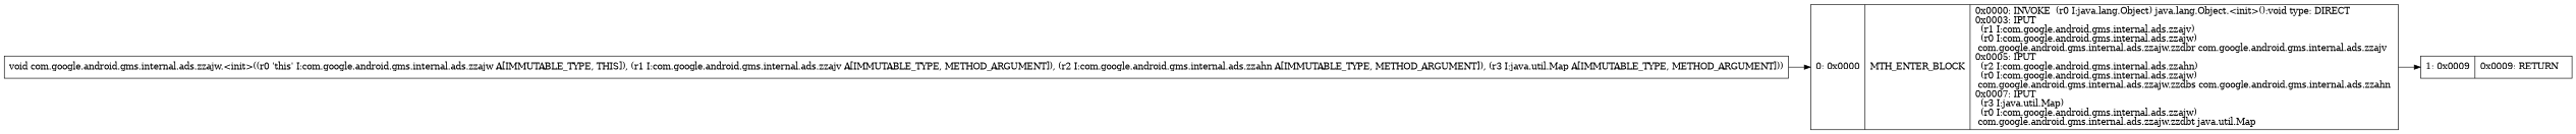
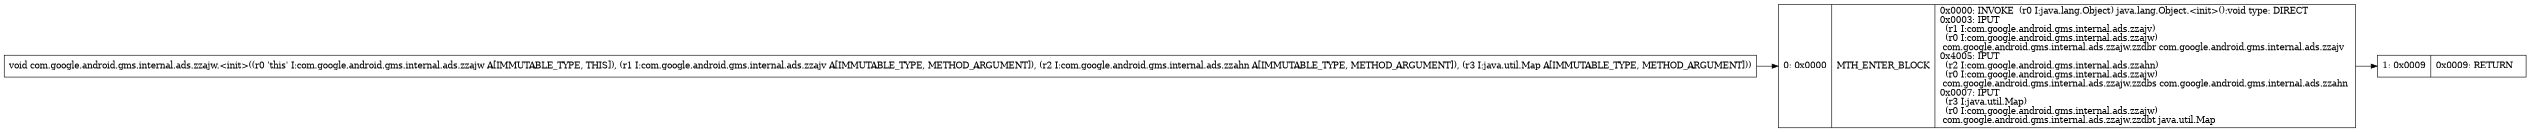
  digraph {
    rankdir=LR
    node [shape=record]
-   n1 [label="{0\:\ 0x0000|MTH_ENTER_BLOCK\l|0x0000: INVOKE  (r0 I:java.lang.Object) java.lang.Object.\<init\>():void type: DIRECT \l0x0003: IPUT  \l  (r1 I:com.google.android.gms.internal.ads.zzajv)\l  (r0 I:com.google.android.gms.internal.ads.zzajw)\l com.google.android.gms.internal.ads.zzajw.zzdbr com.google.android.gms.internal.ads.zzajv \l0x0005: IPUT  \l  (r2 I:com.google.android.gms.internal.ads.zzahn)\l  (r0 I:com.google.android.gms.internal.ads.zzajw)\l com.google.android.gms.internal.ads.zzajw.zzdbs com.google.android.gms.internal.ads.zzahn \l0x0007: IPUT  \l  (r3 I:java.util.Map)\l  (r0 I:com.google.android.gms.internal.ads.zzajw)\l com.google.android.gms.internal.ads.zzajw.zzdbt java.util.Map \l}"]
+   n1 [label="{0\:\ 0x0000|MTH_ENTER_BLOCK\l|0x0000: INVOKE  (r0 I:java.lang.Object) java.lang.Object.\<init\>():void type: DIRECT \l0x0003: IPUT  \l  (r1 I:com.google.android.gms.internal.ads.zzajv)\l  (r0 I:com.google.android.gms.internal.ads.zzajw)\l com.google.android.gms.internal.ads.zzajw.zzdbr com.google.android.gms.internal.ads.zzajv \l0x4005: IPUT  \l  (r2 I:com.google.android.gms.internal.ads.zzahn)\l  (r0 I:com.google.android.gms.internal.ads.zzajw)\l com.google.android.gms.internal.ads.zzajw.zzdbs com.google.android.gms.internal.ads.zzahn \l0x0007: IPUT  \l  (r3 I:java.util.Map)\l  (r0 I:com.google.android.gms.internal.ads.zzajw)\l com.google.android.gms.internal.ads.zzajw.zzdbt java.util.Map \l}"]
    n2 [label="{1\:\ 0x0009|0x0009: RETURN   \l}"]
    n3 [label="{void com.google.android.gms.internal.ads.zzajw.\<init\>((r0 'this' I:com.google.android.gms.internal.ads.zzajw A[IMMUTABLE_TYPE, THIS]), (r1 I:com.google.android.gms.internal.ads.zzajv A[IMMUTABLE_TYPE, METHOD_ARGUMENT]), (r2 I:com.google.android.gms.internal.ads.zzahn A[IMMUTABLE_TYPE, METHOD_ARGUMENT]), (r3 I:java.util.Map A[IMMUTABLE_TYPE, METHOD_ARGUMENT])) }"]
    n1 -> n2
    n3 -> n1
  }
